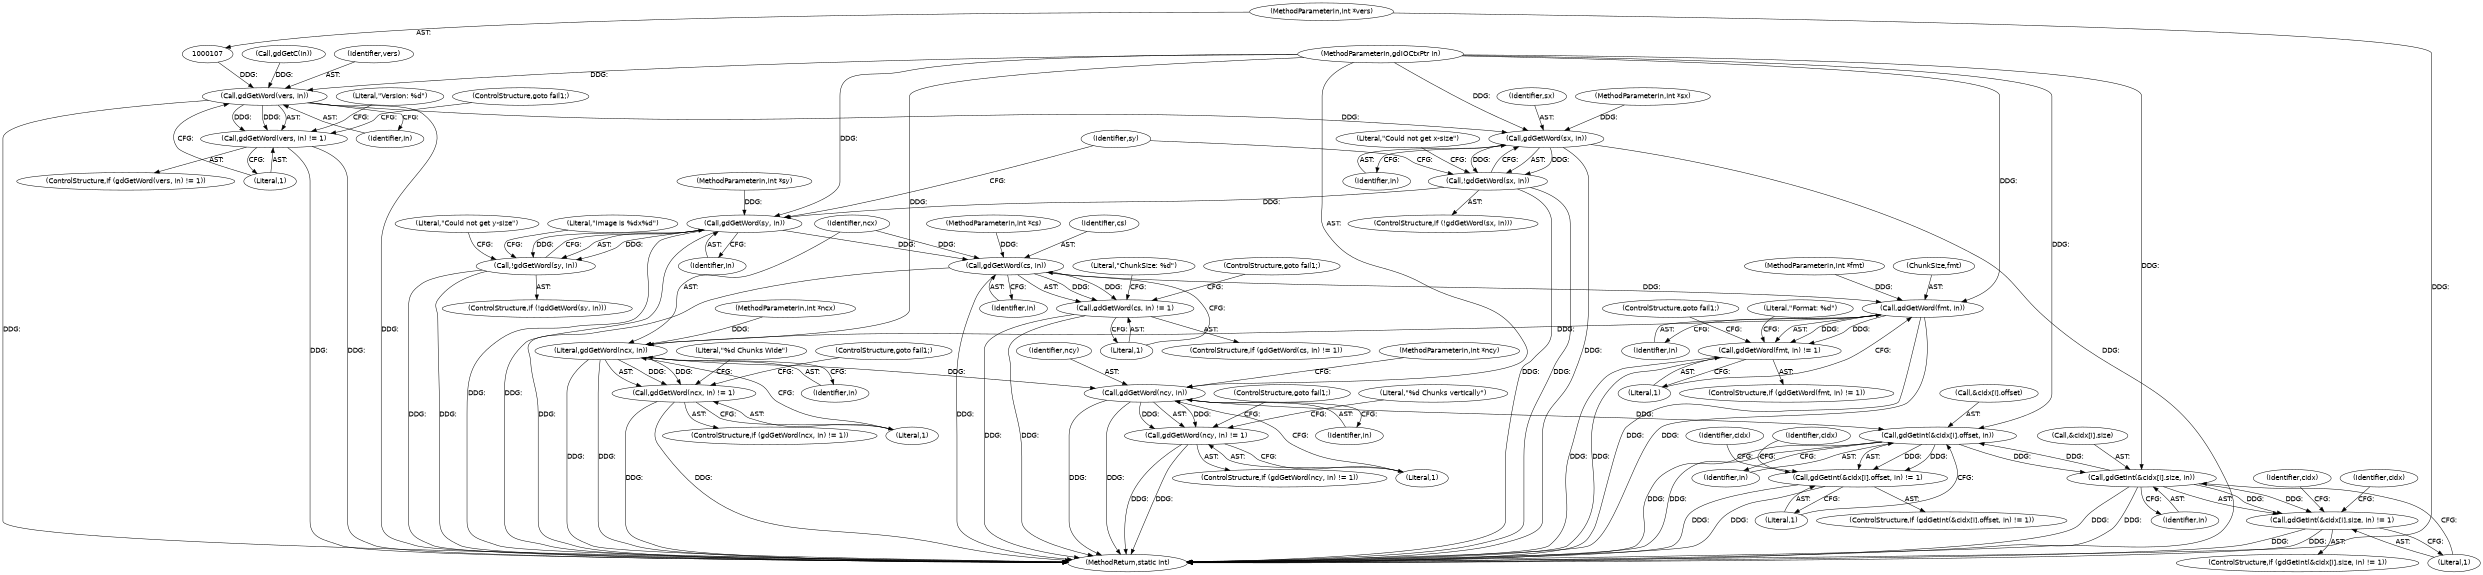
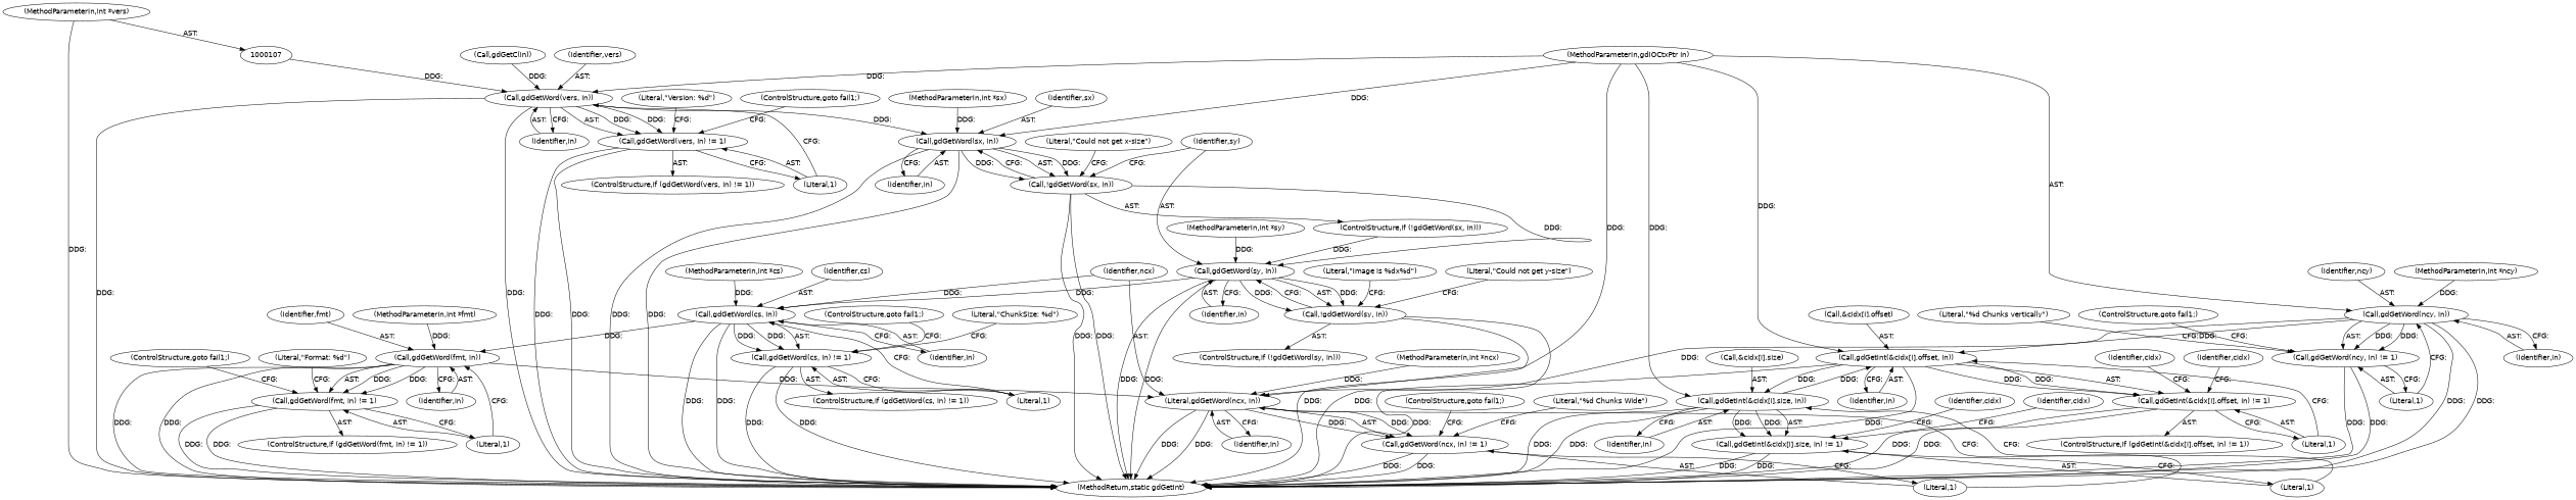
  digraph {
    fontname="DejaVu Sans"
    node [fontname="DejaVu Sans"]
    edge [fontname="DejaVu Sans"]
    n1 [label="(MethodParameterIn,int *vers)"]
-   n2 [label="(MethodReturn,static int)"]
+   n2 [label="(MethodReturn,static gdGetInt)"]
    1000107
    n4 [label="(Call,gdGetWord(vers, in))"]
    n5 [label="(Call,gdGetWord(vers, in) != 1)"]
    n6 [label="(Call,gdGetWord(sx, in))"]
    n7 [label="(Identifier,in)"]
    n8 [label="(Literal,1)"]
    n9 [label="(ControlStructure,if (gdGetWord(vers, in) != 1))"]
    n10 [label="(Call,!gdGetWord(sx, in))"]
    n11 [label="(Identifier,in)"]
    n12 [label="(Call,gdGetWord(sy, in))"]
    n13 [label="(ControlStructure,if (!gdGetWord(sx, in)))"]
    n14 [label="(Call,!gdGetWord(sy, in))"]
    n15 [label="(Call,gdGetWord(cs, in))"]
    n16 [label="(Identifier,in)"]
    n17 [label="(ControlStructure,if (!gdGetWord(sy, in)))"]
    n18 [label="(Call,gdGetWord(cs, in) != 1)"]
    n19 [label="(Call,gdGetWord(fmt, in))"]
    n20 [label="(Identifier,in)"]
    n21 [label="(Literal,1)"]
    n22 [label="(ControlStructure,if (gdGetWord(cs, in) != 1))"]
    n23 [label="(Call,gdGetWord(fmt, in) != 1)"]
    n24 [label="(Literal,gdGetWord(ncx, in))"]
    n25 [label="(Identifier,in)"]
    n26 [label="(Literal,1)"]
    n27 [label="(ControlStructure,if (gdGetWord(fmt, in) != 1))"]
    n28 [label="(Call,gdGetWord(ncx, in) != 1)"]
    n29 [label="(Call,gdGetWord(ncy, in))"]
    n30 [label="(Identifier,in)"]
-   n31 [label="(ControlStructure,if (gdGetWord(ncx, in) != 1))"]
    n32 [label="(Literal,1)"]
    n33 [label="(Call,gdGetWord(ncy, in) != 1)"]
    n34 [label="(Call,gdGetInt(&cidx[i].offset, in))"]
    n35 [label="(Identifier,in)"]
-   n36 [label="(ControlStructure,if (gdGetWord(ncy, in) != 1))"]
    n37 [label="(Literal,1)"]
    n38 [label="(Call,gdGetInt(&cidx[i].offset, in) != 1)"]
    n39 [label="(Call,gdGetInt(&cidx[i].size, in))"]
    n40 [label="(Identifier,in)"]
    n41 [label="(Literal,1)"]
    n42 [label="(ControlStructure,if (gdGetInt(&cidx[i].offset, in) != 1))"]
    n43 [label="(Call,gdGetInt(&cidx[i].size, in) != 1)"]
    n44 [label="(Identifier,in)"]
-   n45 [label="(ControlStructure,if (gdGetInt(&cidx[i].size, in) != 1))"]
    n46 [label="(Literal,1)"]
    n47 [label="(Literal,\"Image is %dx%d\")"]
    n48 [label="(Literal,\"ChunkSize: %d\")"]
    n49 [label="(MethodParameterIn,int *ncx)"]
    n50 [label="(Literal,\"Could not get y-size\")"]
    n51 [label="(Literal,\"Could not get x-size\")"]
    n52 [label="(Literal,\"%d Chunks Wide\")"]
    n53 [label="(Call,&cidx[i].offset)"]
    n54 [label="(MethodParameterIn,int *ncy)"]
    n55 [label="(Literal,\"Version: %d\")"]
    n56 [label="(MethodParameterIn,int *sy)"]
    n57 [label="(Literal,\"Format: %d\")"]
    n58 [label="(ControlStructure,goto fail1;)"]
    n59 [label="(Identifier,ncy)"]
    n60 [label="(Identifier,cidx)"]
    n61 [label="(MethodParameterIn,gdIOCtxPtr in)"]
    n62 [label="(Identifier,cidx)"]
    n63 [label="(Identifier,sx)"]
    n64 [label="(ControlStructure,goto fail1;)"]
    n65 [label="(Identifier,ncx)"]
    n66 [label="(MethodParameterIn,int *cs)"]
    n67 [label="(Call,gdGetC(in))"]
    n68 [label="(ControlStructure,goto fail1;)"]
    n69 [label="(Identifier,sy)"]
    n70 [label="(Identifier,vers)"]
    n71 [label="(ControlStructure,goto fail1;)"]
    n72 [label="(MethodParameterIn,int *fmt)"]
    n73 [label="(MethodParameterIn,int *sx)"]
    n74 [label="(Identifier,cs)"]
    n75 [label="(Identifier,cidx)"]
    n76 [label="(Call,&cidx[i].size)"]
    n77 [label="(Identifier,cidx)"]
    n78 [label="(ControlStructure,goto fail1;)"]
-   n79 [label="(ChunkSize,fmt)"]
+   n79 [label="(Identifier,fmt)"]
    n80 [label="(Literal,\"%d Chunks vertically\")"]
    n1 -> n2 [label="DDG: "]
    n1 -> 1000107 [label="AST: "]
    1000107 -> n4 [label="DDG: "]
    n4 -> n2 [label="DDG: "]
    n4 -> n2 [label="DDG: "]
    n4 -> n5 [label="AST: "]
    n4 -> n5 [label="DDG: "]
    n4 -> n5 [label="DDG: "]
    n4 -> n6 [label="DDG: "]
    n4 -> n7 [label="CFG: "]
    n5 -> n2 [label="DDG: "]
    n5 -> n2 [label="DDG: "]
    n5 -> n8 [label="CFG: "]
    n5 -> n9 [label="AST: "]
    n6 -> n2 [label="DDG: "]
    n6 -> n2 [label="DDG: "]
    n6 -> n10 [label="AST: "]
    n6 -> n10 [label="DDG: "]
    n6 -> n10 [label="DDG: "]
    n6 -> n11 [label="CFG: "]
    n7 -> n4 [label="AST: "]
    n8 -> n4 [label="CFG: "]
    n8 -> n5 [label="AST: "]
    n10 -> n2 [label="DDG: "]
    n10 -> n2 [label="DDG: "]
    n10 -> n6 [label="CFG: "]
    n10 -> n12 [label="DDG: "]
    n10 -> n13 [label="AST: "]
    n11 -> n6 [label="AST: "]
    n12 -> n2 [label="DDG: "]
    n12 -> n2 [label="DDG: "]
    n12 -> n14 [label="AST: "]
    n12 -> n14 [label="DDG: "]
    n12 -> n14 [label="DDG: "]
    n12 -> n15 [label="DDG: "]
    n12 -> n16 [label="CFG: "]
    n14 -> n2 [label="DDG: "]
    n14 -> n2 [label="DDG: "]
    n14 -> n12 [label="CFG: "]
    n14 -> n17 [label="AST: "]
    n15 -> n2 [label="DDG: "]
    n15 -> n2 [label="DDG: "]
    n15 -> n18 [label="AST: "]
    n15 -> n18 [label="DDG: "]
    n15 -> n18 [label="DDG: "]
    n15 -> n19 [label="DDG: "]
    n15 -> n20 [label="CFG: "]
    n16 -> n12 [label="AST: "]
    n18 -> n2 [label="DDG: "]
    n18 -> n2 [label="DDG: "]
    n18 -> n21 [label="CFG: "]
    n18 -> n22 [label="AST: "]
    n19 -> n2 [label="DDG: "]
    n19 -> n2 [label="DDG: "]
    n19 -> n23 [label="AST: "]
    n19 -> n23 [label="DDG: "]
    n19 -> n23 [label="DDG: "]
    n19 -> n24 [label="DDG: "]
    n19 -> n25 [label="CFG: "]
    n20 -> n15 [label="AST: "]
    n21 -> n15 [label="CFG: "]
    n21 -> n18 [label="AST: "]
    n23 -> n2 [label="DDG: "]
    n23 -> n2 [label="DDG: "]
    n23 -> n26 [label="CFG: "]
    n23 -> n27 [label="AST: "]
    n24 -> n2 [label="DDG: "]
    n24 -> n2 [label="DDG: "]
    n24 -> n28 [label="AST: "]
    n24 -> n28 [label="DDG: "]
    n24 -> n28 [label="DDG: "]
-   n24 -> n29 [label="DDG: "]
+   n29 -> n24 [label="DDG: "]
    n24 -> n30 [label="CFG: "]
    n25 -> n19 [label="AST: "]
    n26 -> n19 [label="CFG: "]
    n26 -> n23 [label="AST: "]
    n28 -> n2 [label="DDG: "]
    n28 -> n2 [label="DDG: "]
-   n28 -> n31 [label="AST: "]
    n28 -> n32 [label="CFG: "]
    n29 -> n2 [label="DDG: "]
    n29 -> n2 [label="DDG: "]
    n29 -> n33 [label="AST: "]
    n29 -> n33 [label="DDG: "]
    n29 -> n33 [label="DDG: "]
    n29 -> n34 [label="DDG: "]
    n29 -> n35 [label="CFG: "]
    n30 -> n24 [label="AST: "]
    n32 -> n24 [label="CFG: "]
    n32 -> n28 [label="AST: "]
    n33 -> n2 [label="DDG: "]
    n33 -> n2 [label="DDG: "]
-   n33 -> n36 [label="AST: "]
    n33 -> n37 [label="CFG: "]
    n34 -> n2 [label="DDG: "]
    n34 -> n2 [label="DDG: "]
    n34 -> n38 [label="AST: "]
    n34 -> n38 [label="DDG: "]
    n34 -> n38 [label="DDG: "]
    n34 -> n39 [label="DDG: "]
    n34 -> n40 [label="CFG: "]
    n35 -> n29 [label="AST: "]
    n37 -> n29 [label="CFG: "]
    n37 -> n33 [label="AST: "]
    n38 -> n2 [label="DDG: "]
    n38 -> n2 [label="DDG: "]
    n38 -> n41 [label="CFG: "]
    n38 -> n42 [label="AST: "]
    n39 -> n2 [label="DDG: "]
    n39 -> n2 [label="DDG: "]
    n39 -> n34 [label="DDG: "]
    n39 -> n43 [label="AST: "]
    n39 -> n43 [label="DDG: "]
    n39 -> n43 [label="DDG: "]
    n39 -> n44 [label="CFG: "]
    n40 -> n34 [label="AST: "]
    n41 -> n34 [label="CFG: "]
    n41 -> n38 [label="AST: "]
    n43 -> n2 [label="DDG: "]
    n43 -> n2 [label="DDG: "]
-   n43 -> n45 [label="AST: "]
    n43 -> n46 [label="CFG: "]
    n44 -> n39 [label="AST: "]
    n46 -> n39 [label="CFG: "]
    n46 -> n43 [label="AST: "]
    n47 -> n14 [label="CFG: "]
    n48 -> n18 [label="CFG: "]
    n49 -> n24 [label="DDG: "]
    n50 -> n14 [label="CFG: "]
    n51 -> n10 [label="CFG: "]
    n52 -> n28 [label="CFG: "]
    n53 -> n34 [label="AST: "]
-   n54 -> n29 [label="CFG: "]
+   n54 -> n29 [label="DDG: "]
    n55 -> n5 [label="CFG: "]
    n56 -> n12 [label="DDG: "]
    n57 -> n23 [label="CFG: "]
    n58 -> n23 [label="CFG: "]
    n59 -> n29 [label="AST: "]
    n60 -> n43 [label="CFG: "]
    n61 -> n4 [label="DDG: "]
    n61 -> n6 [label="DDG: "]
-   n61 -> n12 [label="DDG: "]
-   n61 -> n19 [label="DDG: "]
+   n13 -> n12 [label="DDG: "]
    n61 -> n24 [label="DDG: "]
    n61 -> n29 [label="AST: "]
    n61 -> n34 [label="DDG: "]
    n61 -> n39 [label="DDG: "]
    n62 -> n43 [label="CFG: "]
    n63 -> n6 [label="AST: "]
    n64 -> n18 [label="CFG: "]
    n65 -> n15 [label="DDG: "]
    n65 -> n24 [label="AST: "]
    n66 -> n15 [label="DDG: "]
    n67 -> n4 [label="DDG: "]
    n68 -> n28 [label="CFG: "]
    n69 -> n10 [label="CFG: "]
-   n69 -> n12 [label="CFG: "]
+   n69 -> n12 [label="AST: "]
    n70 -> n4 [label="AST: "]
    n71 -> n33 [label="CFG: "]
    n72 -> n19 [label="DDG: "]
    n73 -> n6 [label="DDG: "]
    n74 -> n15 [label="AST: "]
    n75 -> n38 [label="CFG: "]
    n76 -> n39 [label="AST: "]
    n77 -> n38 [label="CFG: "]
    n78 -> n5 [label="CFG: "]
    n79 -> n19 [label="AST: "]
    n80 -> n33 [label="CFG: "]
  }
